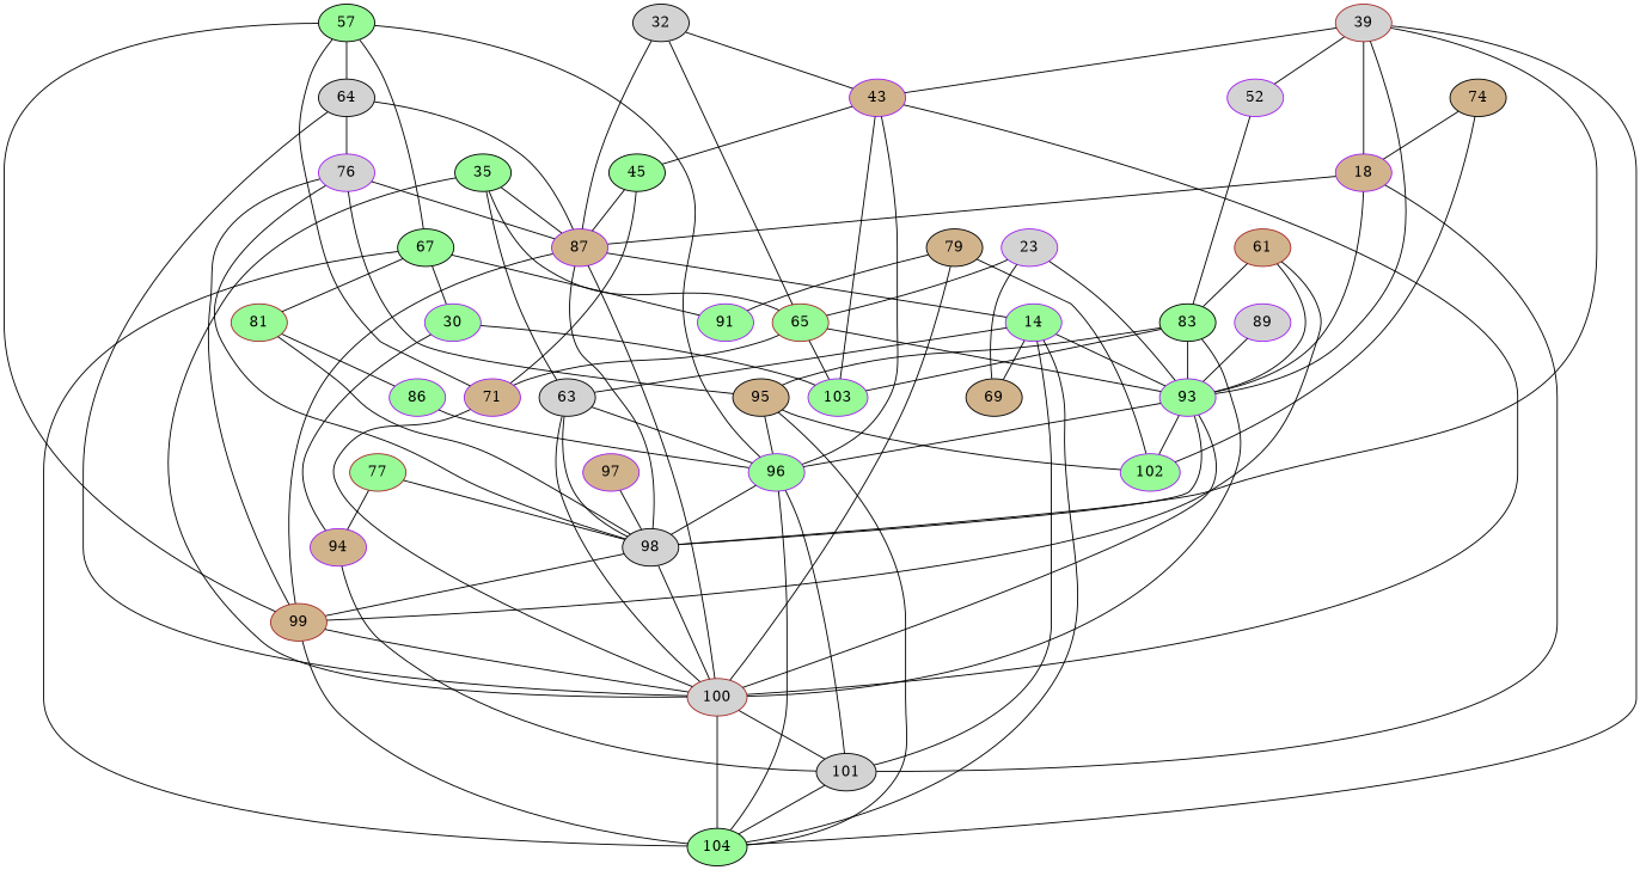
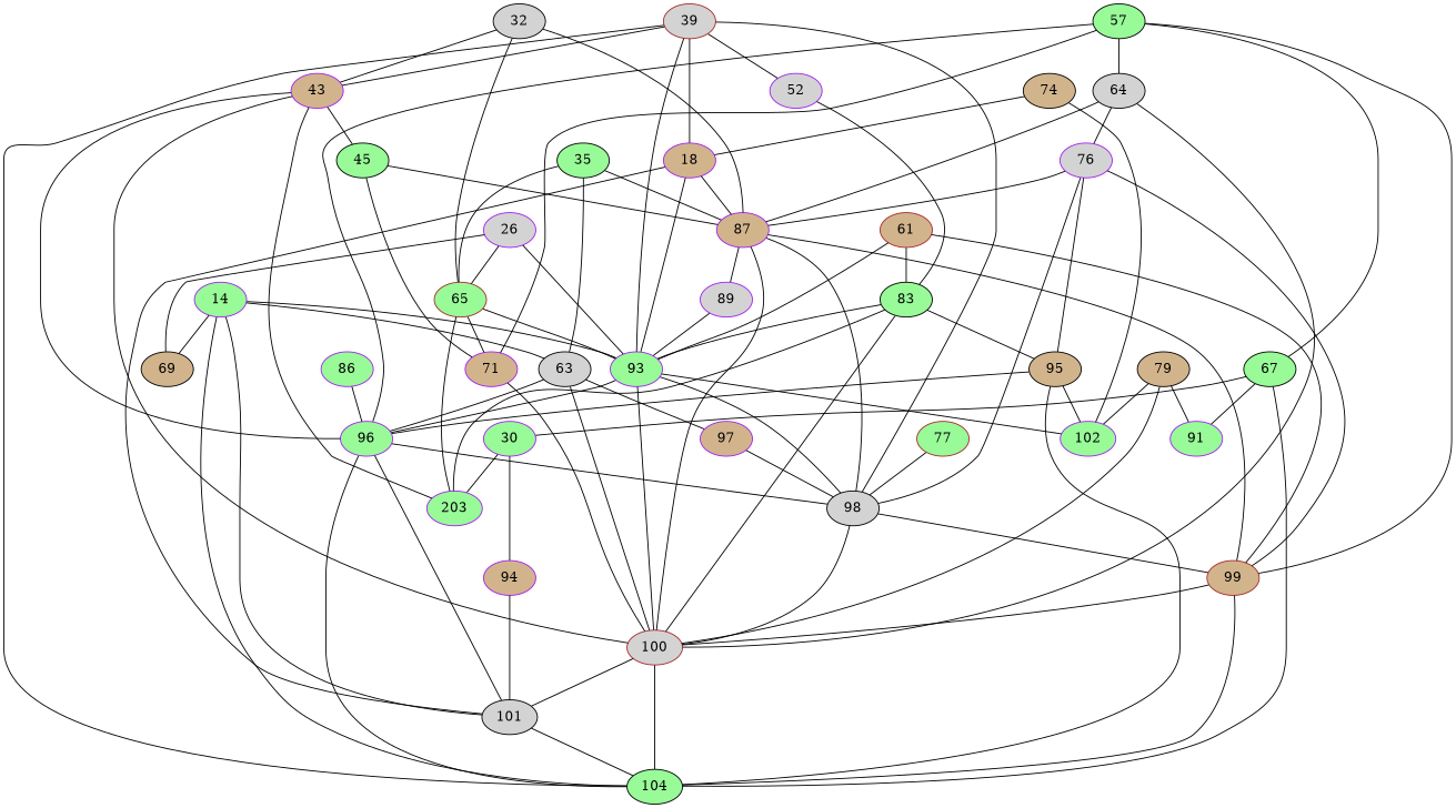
  graph {
    node [color=purple fillcolor=palegreen style=filled]
    63 [color=black fillcolor=lightgrey super="+46"]
    100 [color=brown fillcolor=lightgrey super="+3+24+48+12+84"]
    96 [super="+38+72+29"]
    97 [fillcolor=tan]
    14
    n6 [color=black fillcolor=tan label=69]
    93 [super="+41+75"]
    101 [color=black fillcolor=lightgrey super="+62"]
    104 [color=black super="+11+42+68+88"]
    98 [color=black fillcolor=lightgrey super="+85+80+53"]
    102 [super="+69"]
    65 [color=brown super="+10+15"]
-   103
+   103 [label=203]
    71 [fillcolor=tan super="+16"]
-   23 [fillcolor=lightgrey]
+   23 [fillcolor=lightgrey label=26]
    30
    94 [fillcolor=tan]
    32 [color=black fillcolor=lightgrey super="+27+31"]
    43 [fillcolor=tan super="+18"]
    87 [fillcolor=tan super="+49+73+54"]
    45 [color=black]
    99 [color=brown fillcolor=tan super="+60+92"]
    89 [fillcolor=lightgrey]
    35 [color=black super="+1"]
    39 [color=brown fillcolor=lightgrey]
    52 [fillcolor=lightgrey]
    n27 [fillcolor=tan label=18 super="+6+59"]
    83 [color=black super="+25"]
    95 [color=black fillcolor=tan]
    64 [color=black fillcolor=lightgrey super="+50"]
    76 [fillcolor=lightgrey super="+8"]
    57 [color=black]
    67 [color=black super="+28"]
-   81 [color=brown]
    91
    61 [color=brown fillcolor=tan]
    86
    74 [color=black fillcolor=tan]
    77 [color=brown]
    79 [color=black fillcolor=tan super="+55"]
    63 -- 100
    63 -- 96 [weight=3]
-   63 -- 98
+   63 -- 97
    100 -- 101 [weight=2]
    100 -- 104 [weight=4]
    96 -- 101
    96 -- 104 [weight=3]
    96 -- 98 [weight=2]
    97 -- 98
    14 -- 63
    14 -- n6
    14 -- 93
    14 -- 101 [weight=2]
    14 -- 104
    93 -- 100 [weight=2]
    93 -- 96 [weight=3]
    93 -- 98
    93 -- 102 [weight=2]
    101 -- 104 [weight=2]
    98 -- 100 [weight=2]
    98 -- 99
    65 -- 93
    65 -- 103 [weight=2]
    65 -- 71
    71 -- 100
    23 -- n6
    23 -- 93 [weight=2]
    23 -- 65 [weight=2]
    30 -- 103
    30 -- 94
    94 -- 101
    32 -- 65
    32 -- 43 [weight=2]
    32 -- 87 [weight=3]
    43 -- 100 [weight=2]
    43 -- 96
    43 -- 103
    43 -- 45
    87 -- 100
    87 -- 98 [weight=3]
    87 -- 99 [weight=2]
-   87 -- 14 [weight=2]
+   87 -- 89 [weight=2]
    45 -- 71
    45 -- 87
    99 -- 100
    99 -- 104 [weight=2]
    89 -- 93
    35 -- 63 [weight=2]
-   35 -- 100 [weight=2]
    35 -- 65
    35 -- 87 [weight=2]
    39 -- 93
    39 -- 104
    39 -- 98
    39 -- 43
    39 -- 52
    39 -- n27 [weight=2]
    52 -- 83
    n27 -- 93 [weight=2]
    n27 -- 101
    n27 -- 87
    83 -- 100
    83 -- 93
    83 -- 103
    83 -- 95
    95 -- 96
    95 -- 104
    95 -- 102
    64 -- 100
    64 -- 87
    64 -- 76 [weight=2]
    76 -- 98
    76 -- 87
    76 -- 99
    76 -- 95 [weight=2]
    57 -- 96
    57 -- 71
    57 -- 99
    57 -- 64
    57 -- 67
    67 -- 104 [weight=5]
    67 -- 30
-   67 -- 81 [weight=2]
    67 -- 91 [weight=2]
-   81 -- 98 [weight=2]
-   81 -- 86
    61 -- 93
    61 -- 99 [weight=3]
    61 -- 83
    86 -- 96
    74 -- 102
    74 -- n27
    77 -- 98
-   77 -- 94
    79 -- 100
    79 -- 102
    79 -- 91
  }
